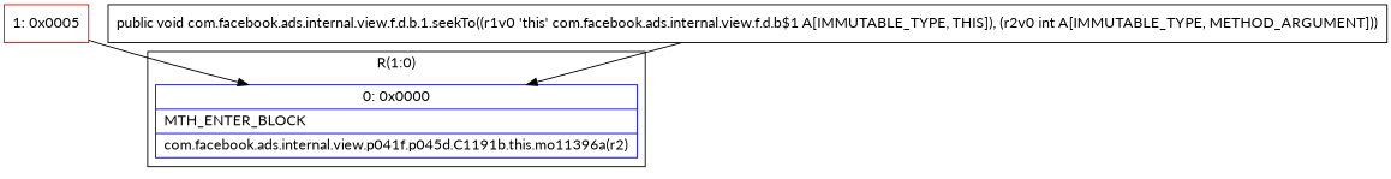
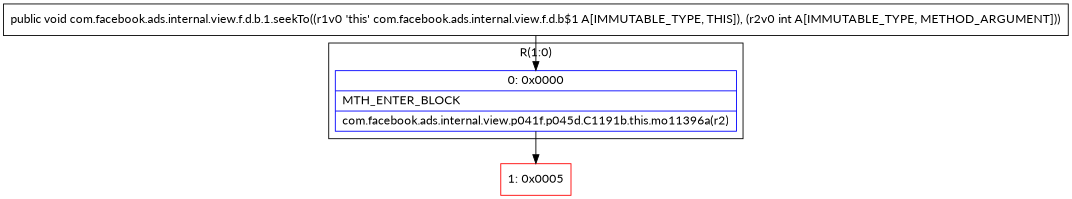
  digraph {
    fontname=Lato
    node [shape=record fontname=Lato]
    edge [fontname=Lato]
    n1 [color=blue label="{0\:\ 0x0000|MTH_ENTER_BLOCK\l|com.facebook.ads.internal.view.p041f.p045d.C1191b.this.mo11396a(r2)\l}"]
    n2 [color=red label="{1\:\ 0x0005}"]
    n3 [label="{public void com.facebook.ads.internal.view.f.d.b.1.seekTo((r1v0 'this' com.facebook.ads.internal.view.f.d.b$1 A[IMMUTABLE_TYPE, THIS]), (r2v0 int A[IMMUTABLE_TYPE, METHOD_ARGUMENT])) }"]
    subgraph cluster_1 {
      label="R(1:0)"
      n1
    }
-   n2 -> n1
+   n1 -> n2
    n3 -> n1
  }
